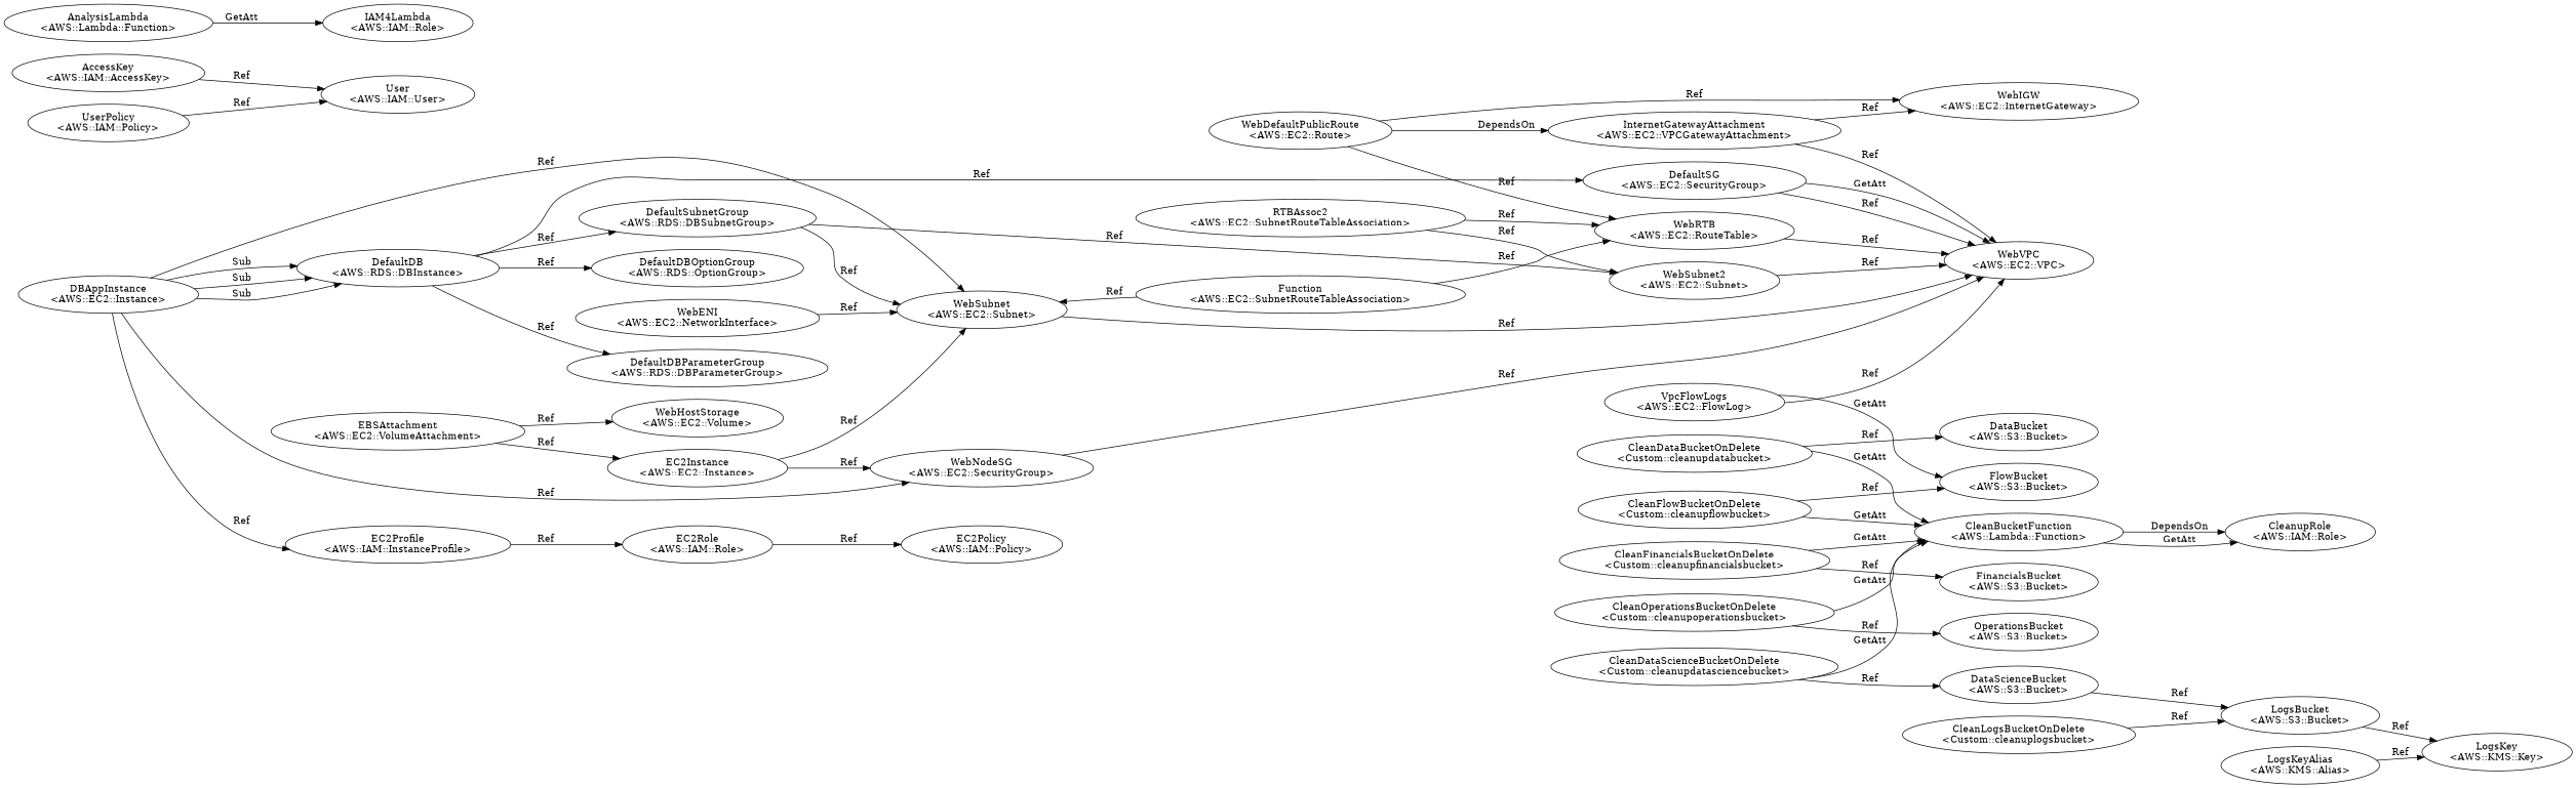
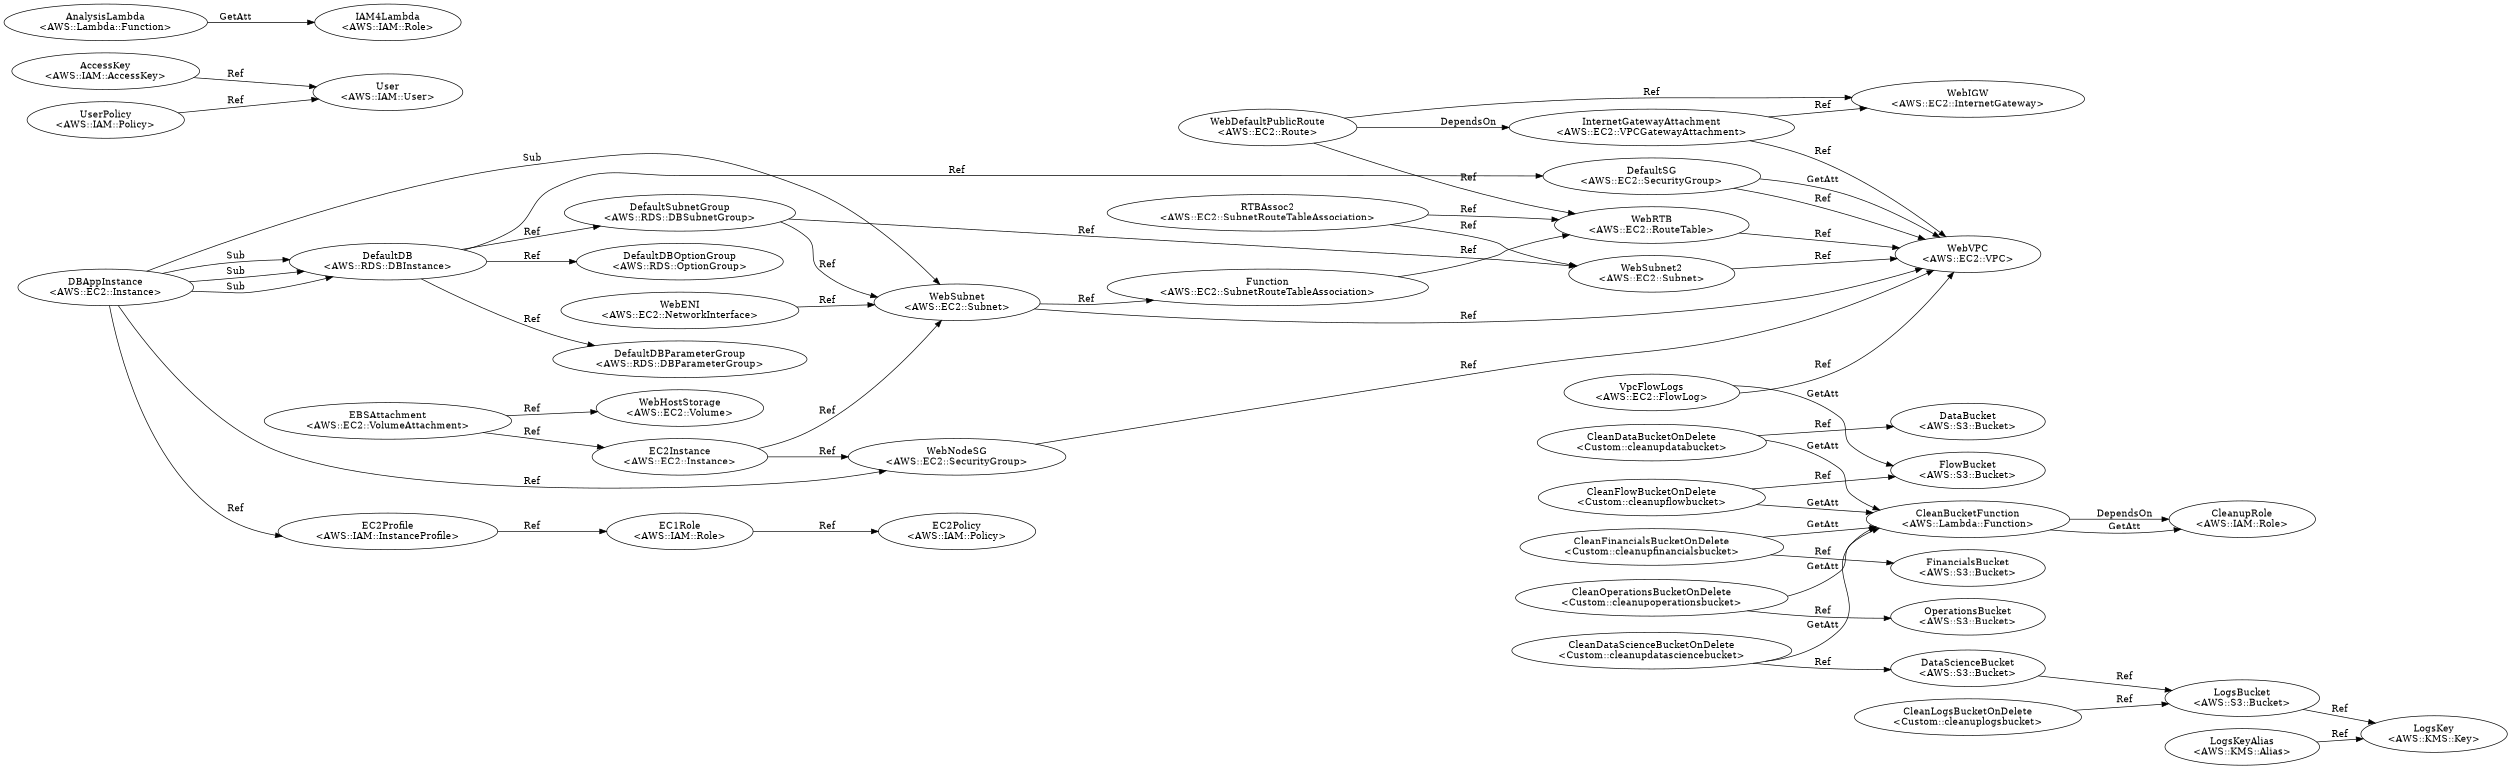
  digraph {
    rankdir=LR
    n1 [label="EC2Instance\n<AWS::EC2::Instance>"]
    n2 [label="WebNodeSG\n<AWS::EC2::SecurityGroup>"]
    n3 [label="WebSubnet\n<AWS::EC2::Subnet>"]
    n4 [label="WebVPC\n<AWS::EC2::VPC>"]
    n5 [label="WebHostStorage\n<AWS::EC2::Volume>"]
    n6 [label="EBSAttachment\n<AWS::EC2::VolumeAttachment>"]
    n7 [label="WebSubnet2\n<AWS::EC2::Subnet>"]
    n8 [label="WebIGW\n<AWS::EC2::InternetGateway>"]
    n9 [label="InternetGatewayAttachment\n<AWS::EC2::VPCGatewayAttachment>"]
    n10 [label="WebRTB\n<AWS::EC2::RouteTable>"]
    n11 [label="WebDefaultPublicRoute\n<AWS::EC2::Route>"]
    n12 [label="Function\n<AWS::EC2::SubnetRouteTableAssociation>"]
    n13 [label="RTBAssoc2\n<AWS::EC2::SubnetRouteTableAssociation>"]
    n14 [label="WebENI\n<AWS::EC2::NetworkInterface>"]
    n15 [label="VpcFlowLogs\n<AWS::EC2::FlowLog>"]
    n16 [label="FlowBucket\n<AWS::S3::Bucket>"]
    n17 [label="User\n<AWS::IAM::User>"]
    n18 [label="AccessKey\n<AWS::IAM::AccessKey>"]
    n19 [label="UserPolicy\n<AWS::IAM::Policy>"]
    n20 [label="LogsKey\n<AWS::KMS::Key>"]
    n21 [label="LogsKeyAlias\n<AWS::KMS::Alias>"]
    n22 [label="DefaultDB\n<AWS::RDS::DBInstance>"]
    n23 [label="DefaultDBOptionGroup\n<AWS::RDS::OptionGroup>"]
    n24 [label="DefaultDBParameterGroup\n<AWS::RDS::DBParameterGroup>"]
    n25 [label="DefaultSubnetGroup\n<AWS::RDS::DBSubnetGroup>"]
    n26 [label="DefaultSG\n<AWS::EC2::SecurityGroup>"]
    n27 [label="EC2Profile\n<AWS::IAM::InstanceProfile>"]
-   n28 [label="EC2Role\n<AWS::IAM::Role>"]
+   n28 [label="EC1Role\n<AWS::IAM::Role>"]
    n29 [label="EC2Policy\n<AWS::IAM::Policy>"]
    n30 [label="DBAppInstance\n<AWS::EC2::Instance>"]
    n31 [label="IAM4Lambda\n<AWS::IAM::Role>"]
    n32 [label="AnalysisLambda\n<AWS::Lambda::Function>"]
    n33 [label="DataBucket\n<AWS::S3::Bucket>"]
    n34 [label="FinancialsBucket\n<AWS::S3::Bucket>"]
    n35 [label="OperationsBucket\n<AWS::S3::Bucket>"]
    n36 [label="DataScienceBucket\n<AWS::S3::Bucket>"]
    n37 [label="LogsBucket\n<AWS::S3::Bucket>"]
    n38 [label="CleanupRole\n<AWS::IAM::Role>"]
    n39 [label="CleanBucketFunction\n<AWS::Lambda::Function>"]
    n40 [label="CleanFlowBucketOnDelete\n<Custom::cleanupflowbucket>"]
    n41 [label="CleanDataBucketOnDelete\n<Custom::cleanupdatabucket>"]
    n42 [label="CleanFinancialsBucketOnDelete\n<Custom::cleanupfinancialsbucket>"]
    n43 [label="CleanOperationsBucketOnDelete\n<Custom::cleanupoperationsbucket>"]
    n44 [label="CleanDataScienceBucketOnDelete\n<Custom::cleanupdatasciencebucket>"]
    n45 [label="CleanLogsBucketOnDelete\n<Custom::cleanuplogsbucket>"]
    n1 -> n2 [label=Ref]
    n1 -> n3 [label=Ref]
    n2 -> n4 [label=Ref]
    n3 -> n4 [label=Ref]
    n6 -> n1 [label=Ref]
    n6 -> n5 [label=Ref]
    n7 -> n4 [label=Ref]
    n9 -> n4 [label=Ref]
    n9 -> n8 [label=Ref]
    n10 -> n4 [label=Ref]
    n11 -> n8 [label=Ref]
    n11 -> n9 [label=DependsOn]
    n11 -> n10 [label=Ref]
-   n12 -> n3 [label=Ref]
+   n3 -> n12 [label=Ref]
    n12 -> n10 [label=Ref]
    n13 -> n7 [label=Ref]
    n13 -> n10 [label=Ref]
    n14 -> n3 [label=Ref]
    n15 -> n4 [label=Ref]
    n15 -> n16 [label=GetAtt]
    n18 -> n17 [label=Ref]
    n19 -> n17 [label=Ref]
    n21 -> n20 [label=Ref]
    n22 -> n23 [label=Ref]
    n22 -> n24 [label=Ref]
    n22 -> n25 [label=Ref]
    n22 -> n26 [label=Ref]
    n25 -> n3 [label=Ref]
    n25 -> n7 [label=Ref]
    n26 -> n4 [label=Ref]
    n26 -> n4 [label=GetAtt]
    n27 -> n28 [label=Ref]
    n28 -> n29 [label=Ref]
    n30 -> n2 [label=Ref]
-   n30 -> n3 [label=Ref]
+   n30 -> n3 [label=Sub]
    n30 -> n22 [label=Sub]
    n30 -> n22 [label=Sub]
    n30 -> n22 [label=Sub]
    n30 -> n27 [label=Ref]
    n32 -> n31 [label=GetAtt]
    n36 -> n37 [label=Ref]
    n37 -> n20 [label=Ref]
    n39 -> n38 [label=DependsOn]
    n39 -> n38 [label=GetAtt]
    n40 -> n16 [label=Ref]
    n40 -> n39 [label=GetAtt]
    n41 -> n33 [label=Ref]
    n41 -> n39 [label=GetAtt]
    n42 -> n34 [label=Ref]
    n42 -> n39 [label=GetAtt]
    n43 -> n35 [label=Ref]
    n43 -> n39 [label=GetAtt]
    n44 -> n36 [label=Ref]
    n44 -> n39 [label=GetAtt]
    n45 -> n37 [label=Ref]
  }
